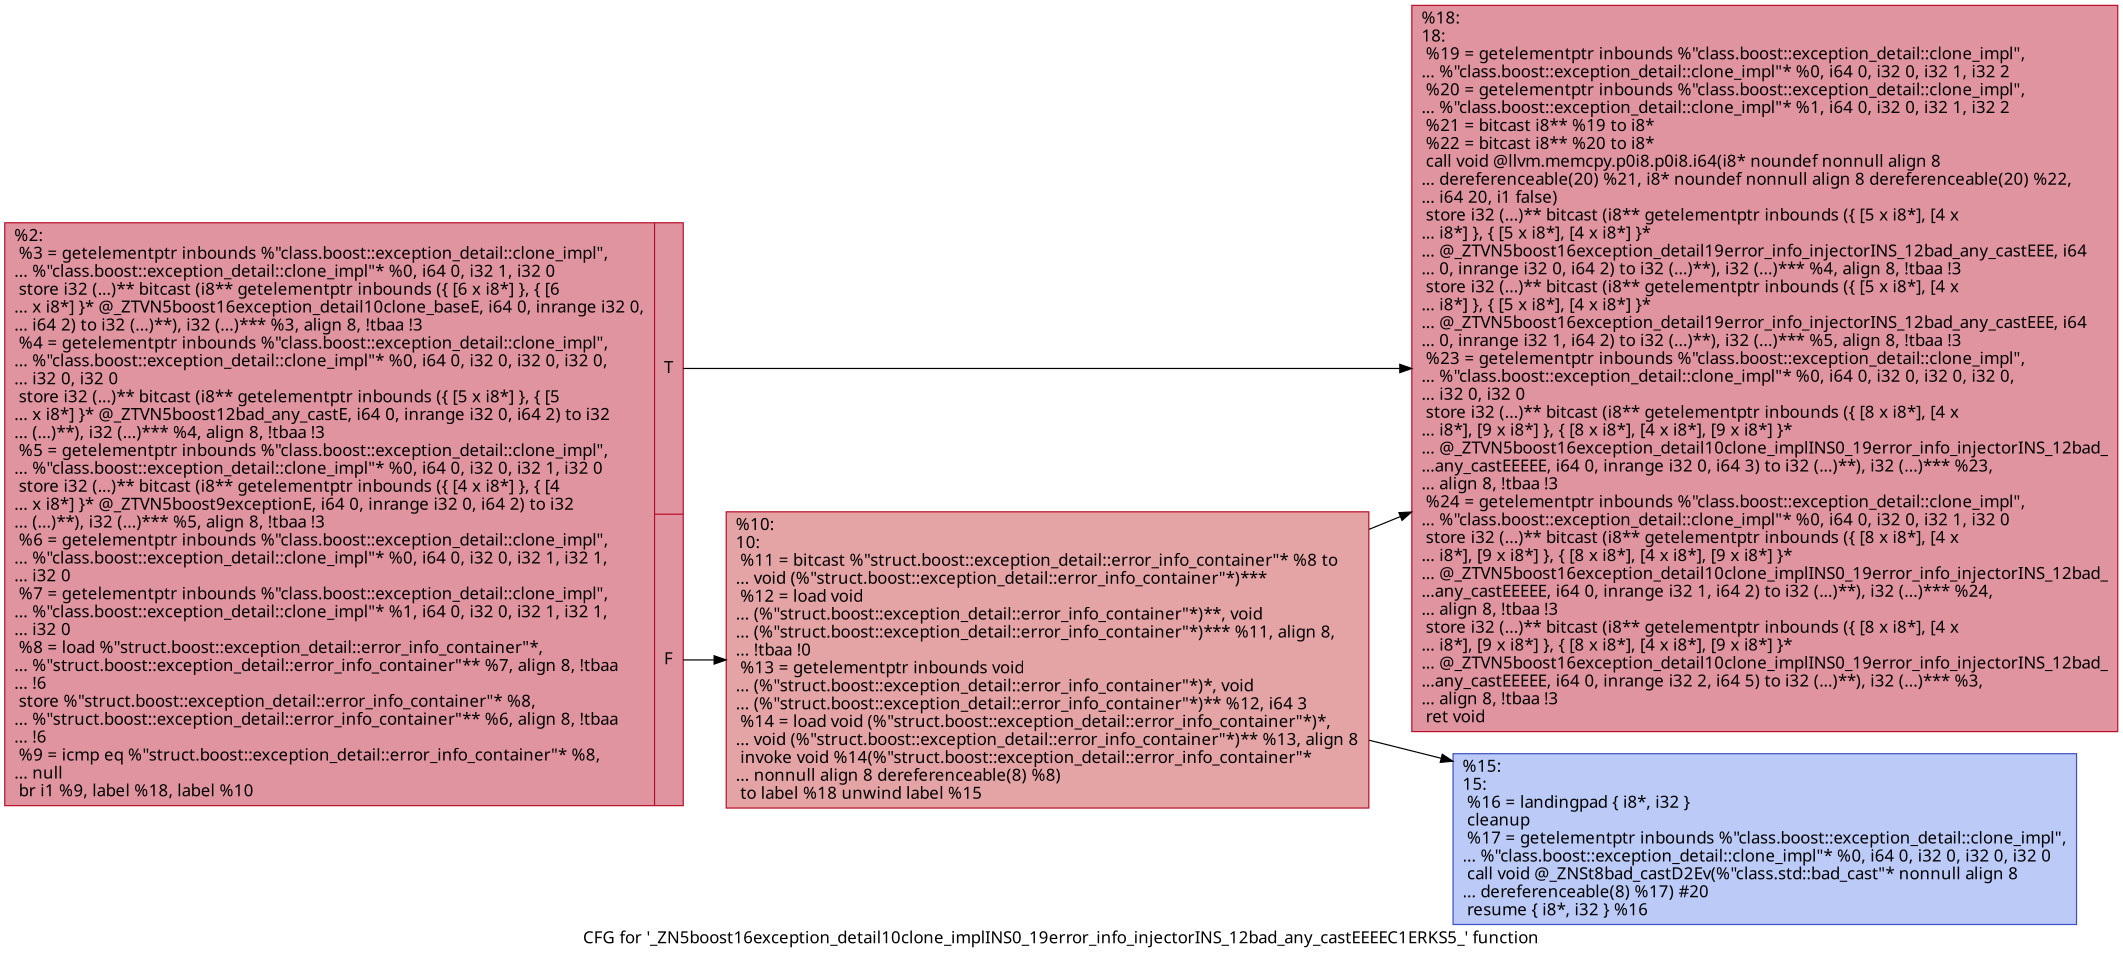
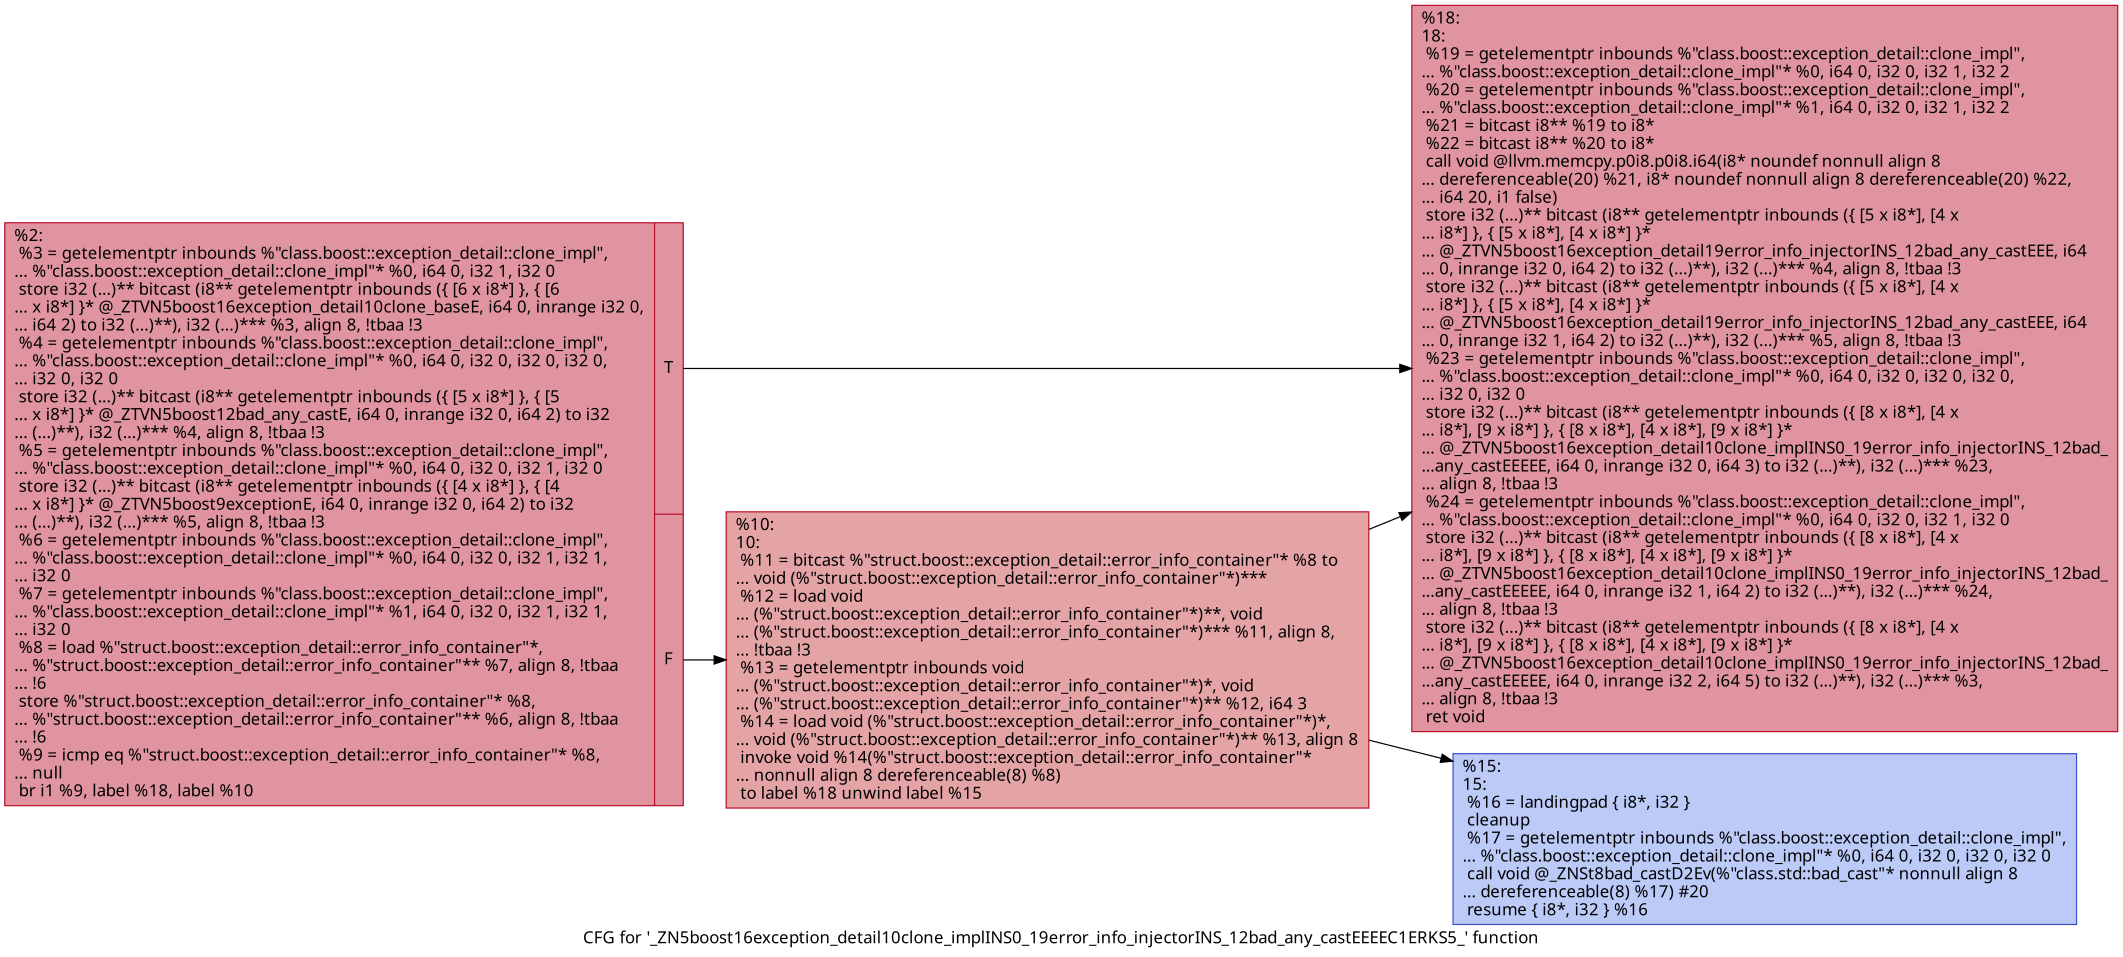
  digraph {
    label="CFG for '_ZN5boost16exception_detail10clone_implINS0_19error_info_injectorINS_12bad_any_castEEEEC1ERKS5_' function"
    rankdir=LR
    fontname="Noto Sans"
    node [color="#b70d28ff" fillcolor="#b70d2870" shape=record style=filled fontname="Noto Sans"]
    edge [fontname="Noto Sans"]
    n1 [label="{%2:\l  %3 = getelementptr inbounds %\"class.boost::exception_detail::clone_impl\",\l... %\"class.boost::exception_detail::clone_impl\"* %0, i64 0, i32 1, i32 0\l  store i32 (...)** bitcast (i8** getelementptr inbounds (\{ [6 x i8*] \}, \{ [6\l... x i8*] \}* @_ZTVN5boost16exception_detail10clone_baseE, i64 0, inrange i32 0,\l... i64 2) to i32 (...)**), i32 (...)*** %3, align 8, !tbaa !3\l  %4 = getelementptr inbounds %\"class.boost::exception_detail::clone_impl\",\l... %\"class.boost::exception_detail::clone_impl\"* %0, i64 0, i32 0, i32 0, i32 0,\l... i32 0, i32 0\l  store i32 (...)** bitcast (i8** getelementptr inbounds (\{ [5 x i8*] \}, \{ [5\l... x i8*] \}* @_ZTVN5boost12bad_any_castE, i64 0, inrange i32 0, i64 2) to i32\l... (...)**), i32 (...)*** %4, align 8, !tbaa !3\l  %5 = getelementptr inbounds %\"class.boost::exception_detail::clone_impl\",\l... %\"class.boost::exception_detail::clone_impl\"* %0, i64 0, i32 0, i32 1, i32 0\l  store i32 (...)** bitcast (i8** getelementptr inbounds (\{ [4 x i8*] \}, \{ [4\l... x i8*] \}* @_ZTVN5boost9exceptionE, i64 0, inrange i32 0, i64 2) to i32\l... (...)**), i32 (...)*** %5, align 8, !tbaa !3\l  %6 = getelementptr inbounds %\"class.boost::exception_detail::clone_impl\",\l... %\"class.boost::exception_detail::clone_impl\"* %0, i64 0, i32 0, i32 1, i32 1,\l... i32 0\l  %7 = getelementptr inbounds %\"class.boost::exception_detail::clone_impl\",\l... %\"class.boost::exception_detail::clone_impl\"* %1, i64 0, i32 0, i32 1, i32 1,\l... i32 0\l  %8 = load %\"struct.boost::exception_detail::error_info_container\"*,\l... %\"struct.boost::exception_detail::error_info_container\"** %7, align 8, !tbaa\l... !6\l  store %\"struct.boost::exception_detail::error_info_container\"* %8,\l... %\"struct.boost::exception_detail::error_info_container\"** %6, align 8, !tbaa\l... !6\l  %9 = icmp eq %\"struct.boost::exception_detail::error_info_container\"* %8,\l... null\l  br i1 %9, label %18, label %10\l|{<s0>T|<s1>F}}"]
    n2 [label="{%18:\l18:                                               \l  %19 = getelementptr inbounds %\"class.boost::exception_detail::clone_impl\",\l... %\"class.boost::exception_detail::clone_impl\"* %0, i64 0, i32 0, i32 1, i32 2\l  %20 = getelementptr inbounds %\"class.boost::exception_detail::clone_impl\",\l... %\"class.boost::exception_detail::clone_impl\"* %1, i64 0, i32 0, i32 1, i32 2\l  %21 = bitcast i8** %19 to i8*\l  %22 = bitcast i8** %20 to i8*\l  call void @llvm.memcpy.p0i8.p0i8.i64(i8* noundef nonnull align 8\l... dereferenceable(20) %21, i8* noundef nonnull align 8 dereferenceable(20) %22,\l... i64 20, i1 false)\l  store i32 (...)** bitcast (i8** getelementptr inbounds (\{ [5 x i8*], [4 x\l... i8*] \}, \{ [5 x i8*], [4 x i8*] \}*\l... @_ZTVN5boost16exception_detail19error_info_injectorINS_12bad_any_castEEE, i64\l... 0, inrange i32 0, i64 2) to i32 (...)**), i32 (...)*** %4, align 8, !tbaa !3\l  store i32 (...)** bitcast (i8** getelementptr inbounds (\{ [5 x i8*], [4 x\l... i8*] \}, \{ [5 x i8*], [4 x i8*] \}*\l... @_ZTVN5boost16exception_detail19error_info_injectorINS_12bad_any_castEEE, i64\l... 0, inrange i32 1, i64 2) to i32 (...)**), i32 (...)*** %5, align 8, !tbaa !3\l  %23 = getelementptr inbounds %\"class.boost::exception_detail::clone_impl\",\l... %\"class.boost::exception_detail::clone_impl\"* %0, i64 0, i32 0, i32 0, i32 0,\l... i32 0, i32 0\l  store i32 (...)** bitcast (i8** getelementptr inbounds (\{ [8 x i8*], [4 x\l... i8*], [9 x i8*] \}, \{ [8 x i8*], [4 x i8*], [9 x i8*] \}*\l... @_ZTVN5boost16exception_detail10clone_implINS0_19error_info_injectorINS_12bad_\l...any_castEEEEE, i64 0, inrange i32 0, i64 3) to i32 (...)**), i32 (...)*** %23,\l... align 8, !tbaa !3\l  %24 = getelementptr inbounds %\"class.boost::exception_detail::clone_impl\",\l... %\"class.boost::exception_detail::clone_impl\"* %0, i64 0, i32 0, i32 1, i32 0\l  store i32 (...)** bitcast (i8** getelementptr inbounds (\{ [8 x i8*], [4 x\l... i8*], [9 x i8*] \}, \{ [8 x i8*], [4 x i8*], [9 x i8*] \}*\l... @_ZTVN5boost16exception_detail10clone_implINS0_19error_info_injectorINS_12bad_\l...any_castEEEEE, i64 0, inrange i32 1, i64 2) to i32 (...)**), i32 (...)*** %24,\l... align 8, !tbaa !3\l  store i32 (...)** bitcast (i8** getelementptr inbounds (\{ [8 x i8*], [4 x\l... i8*], [9 x i8*] \}, \{ [8 x i8*], [4 x i8*], [9 x i8*] \}*\l... @_ZTVN5boost16exception_detail10clone_implINS0_19error_info_injectorINS_12bad_\l...any_castEEEEE, i64 0, inrange i32 2, i64 5) to i32 (...)**), i32 (...)*** %3,\l... align 8, !tbaa !3\l  ret void\l}"]
-   n3 [fillcolor="#c32e3170" label="{%10:\l10:                                               \l  %11 = bitcast %\"struct.boost::exception_detail::error_info_container\"* %8 to\l... void (%\"struct.boost::exception_detail::error_info_container\"*)***\l  %12 = load void\l... (%\"struct.boost::exception_detail::error_info_container\"*)**, void\l... (%\"struct.boost::exception_detail::error_info_container\"*)*** %11, align 8,\l... !tbaa !0\l  %13 = getelementptr inbounds void\l... (%\"struct.boost::exception_detail::error_info_container\"*)*, void\l... (%\"struct.boost::exception_detail::error_info_container\"*)** %12, i64 3\l  %14 = load void (%\"struct.boost::exception_detail::error_info_container\"*)*,\l... void (%\"struct.boost::exception_detail::error_info_container\"*)** %13, align 8\l  invoke void %14(%\"struct.boost::exception_detail::error_info_container\"*\l... nonnull align 8 dereferenceable(8) %8)\l          to label %18 unwind label %15\l}"]
+   n3 [fillcolor="#c32e3170" label="{%10:\l10:                                               \l  %11 = bitcast %\"struct.boost::exception_detail::error_info_container\"* %8 to\l... void (%\"struct.boost::exception_detail::error_info_container\"*)***\l  %12 = load void\l... (%\"struct.boost::exception_detail::error_info_container\"*)**, void\l... (%\"struct.boost::exception_detail::error_info_container\"*)*** %11, align 8,\l... !tbaa !3\l  %13 = getelementptr inbounds void\l... (%\"struct.boost::exception_detail::error_info_container\"*)*, void\l... (%\"struct.boost::exception_detail::error_info_container\"*)** %12, i64 3\l  %14 = load void (%\"struct.boost::exception_detail::error_info_container\"*)*,\l... void (%\"struct.boost::exception_detail::error_info_container\"*)** %13, align 8\l  invoke void %14(%\"struct.boost::exception_detail::error_info_container\"*\l... nonnull align 8 dereferenceable(8) %8)\l          to label %18 unwind label %15\l}"]
    n4 [color="#3d50c3ff" fillcolor="#6687ed70" label="{%15:\l15:                                               \l  %16 = landingpad \{ i8*, i32 \}\l          cleanup\l  %17 = getelementptr inbounds %\"class.boost::exception_detail::clone_impl\",\l... %\"class.boost::exception_detail::clone_impl\"* %0, i64 0, i32 0, i32 0, i32 0\l  call void @_ZNSt8bad_castD2Ev(%\"class.std::bad_cast\"* nonnull align 8\l... dereferenceable(8) %17) #20\l  resume \{ i8*, i32 \} %16\l}"]
    n1 -> n2 [tailport=s0]
    n1 -> n3 [tailport=s1]
    n3 -> n2
    n3 -> n4
  }
